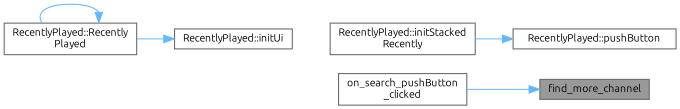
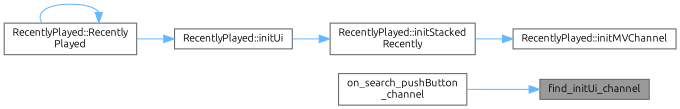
  digraph {
    fontname=Ubuntu
    rankdir=RL
    node [color=grey40 fillcolor=white fontname=Ubuntu fontsize=10 shape=box style=filled]
    edge [color=steelblue1 dir=back fontname=Ubuntu fontsize=10 labelfontname=Helvetica labelfontsize=10 style=solid]
-   n1 [color=gray40 fillcolor=grey60 fontcolor=black height=0.2 label=find_more_channel width=0.4]
-   n2 [height=0.2 label="on_search_pushButton\l_clicked" width=0.4]
-   n3 [height=0.2 label="RecentlyPlayed::pushButton" width=0.4]
+   n1 [color=gray40 fillcolor=grey60 fontcolor=black height=0.2 label=find_initUi_channel width=0.4]
+   n2 [height=0.2 label="on_search_pushButton\l_channel" width=0.4]
+   n3 [height=0.2 label="RecentlyPlayed::initMVChannel" width=0.4]
    n4 [height=0.2 label="RecentlyPlayed::initStacked\lRecently" width=0.4]
    n5 [height=0.2 label="RecentlyPlayed::initUi" width=0.4]
    n6 [height=0.2 label="RecentlyPlayed::Recently\lPlayed" width=0.4]
    n1 -> n2
    n3 -> n4
+   n4 -> n5
    n5 -> n6
    n6 -> n6
  }
